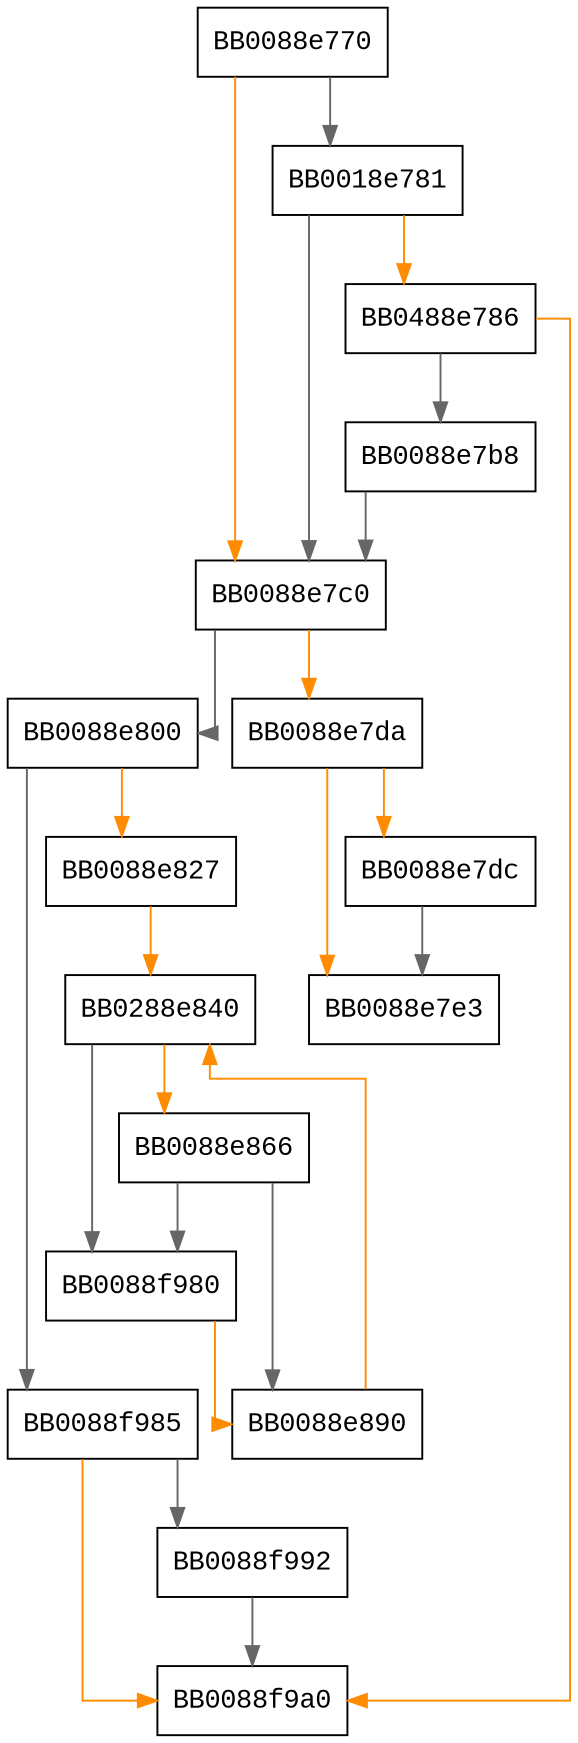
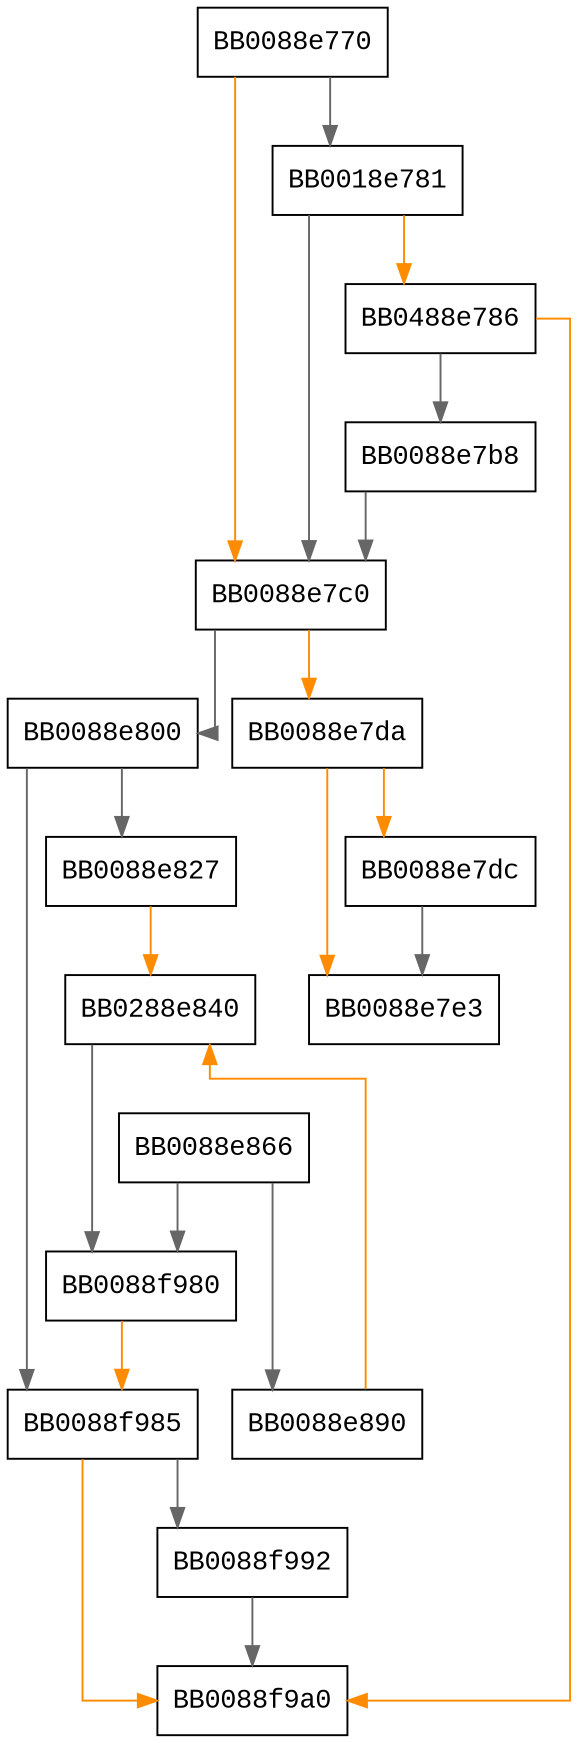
  digraph {
    fontname="Liberation Mono"
    splines=ortho
    node [fontname="Liberation Mono" shape=box]
    edge [color=gray40 fontname="Liberation Mono"]
    BB0088e770
    BB0088e7c0
    n3 [label=BB0018e781]
    BB0088e800
    BB0088e7da
    n6 [label=BB0488e786]
    BB0088f985
    BB0088e827
    BB0088e7e3
    BB0088e7dc
    BB0088f9a0
    BB0088e7b8
    BB0088f992
    n14 [label=BB0288e840]
    BB0088f980
    BB0088e866
    BB0088e890
    BB0088e770 -> BB0088e7c0 [color=darkorange]
    BB0088e770 -> n3
    BB0088e7c0 -> BB0088e800
    BB0088e7c0 -> BB0088e7da [color=darkorange]
    n3 -> BB0088e7c0
    n3 -> n6 [color=darkorange]
    BB0088e800 -> BB0088f985
-   BB0088e800 -> BB0088e827 [color=darkorange]
+   BB0088e800 -> BB0088e827
    BB0088e7da -> BB0088e7e3 [color=darkorange]
    BB0088e7da -> BB0088e7dc [color=darkorange]
    n6 -> BB0088f9a0 [color=darkorange]
    n6 -> BB0088e7b8
    BB0088f985 -> BB0088f9a0 [color=darkorange]
    BB0088f985 -> BB0088f992
    BB0088e827 -> n14 [color=darkorange]
    BB0088e7dc -> BB0088e7e3
    BB0088e7b8 -> BB0088e7c0
    BB0088f992 -> BB0088f9a0
    n14 -> BB0088f980
-   n14 -> BB0088e866 [color=darkorange]
-   BB0088f980 -> BB0088e890 [color=darkorange]
+   BB0088f980 -> BB0088f985 [color=darkorange]
    BB0088e866 -> BB0088f980
    BB0088e866 -> BB0088e890
    BB0088e890 -> n14 [color=darkorange]
  }
